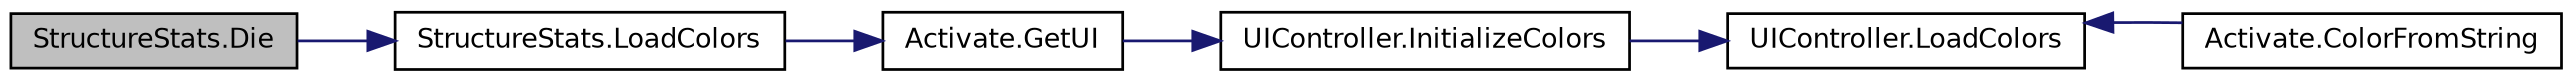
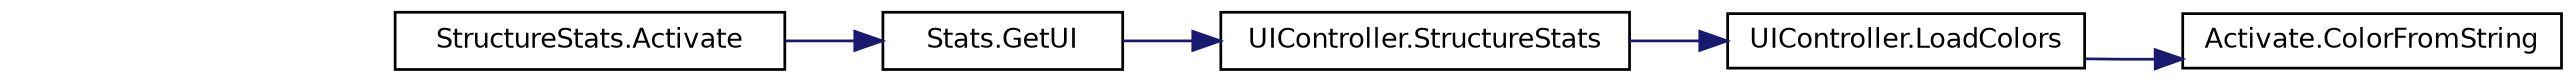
  digraph {
    rankdir=LR
    node [color=black fillcolor=white fontname=Helvetica fontsize=10 shape=record style=filled]
    edge [color=midnightblue fontname=Helvetica fontsize=10 labelfontname=Helvetica labelfontsize=10 style=solid]
-   n1 [fillcolor=grey75 fontcolor=black height=0.2 label="StructureStats.Die" width=0.4]
-   n2 [height=0.2 label="StructureStats.LoadColors" width=0.4]
-   n3 [height=0.2 label="Activate.GetUI" width=0.4]
-   n4 [height=0.2 label="UIController.InitializeColors" width=0.4]
+   n2 [height=0.2 label="StructureStats.Activate" width=0.4]
+   n3 [height=0.2 label="Stats.GetUI" width=0.4]
+   n4 [height=0.2 label="UIController.StructureStats" width=0.4]
    n5 [height=0.2 label="UIController.LoadColors" width=0.4]
    n6 [height=0.2 label="Activate.ColorFromString" width=0.4]
-   n1 -> n2
    n2 -> n3
    n3 -> n4
    n4 -> n5
-   n6 -> n5
+   n5 -> n6
  }
